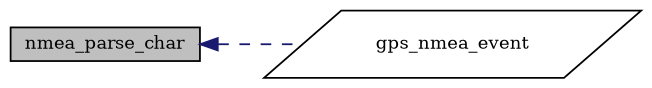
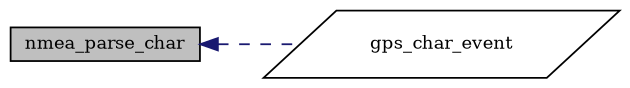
  digraph {
    rankdir=LR
    fontname="DejaVu Serif"
    node [color=black fontname="DejaVu Serif" fontsize=10 style=filled]
    n1 [fillcolor=grey75 fontcolor=black height=0.2 label=nmea_parse_char shape=box width=0.4]
-   n2 [fillcolor=white height=0.2 label=gps_nmea_event shape=parallelogram width=0.4]
+   n2 [fillcolor=white height=0.2 label=gps_char_event shape=parallelogram width=0.4]
    n1 -> n2 [color=midnightblue dir=back fontname="DejaVu Serif" fontsize=10 labelfontname=FreeSans labelfontsize=10 style=dashed]
  }
